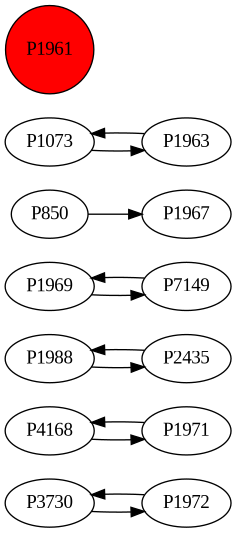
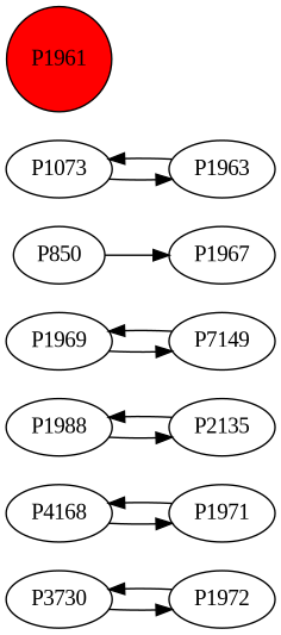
  digraph {
    fontname="Liberation Serif"
    rankdir=LR
    node [fontname="Liberation Serif"]
    edge [fontname="Liberation Serif"]
    n1 [label=P3730]
    n2 [label=P1972]
    P4168
    P1971
    P1988
-   P2435
+   P2435 [label=P2135]
    P1969
    P7149
    P850
    P1967
    P1073
    P1963
    P1961 [fillcolor=red shape=circle style=filled]
    n1 -> n2
    n2 -> n1
    P4168 -> P1971
    P1971 -> P4168
    P1988 -> P2435
    P2435 -> P1988
    P1969 -> P7149
    P7149 -> P1969
    P850 -> P1967
    P1073 -> P1963
    P1963 -> P1073
  }
